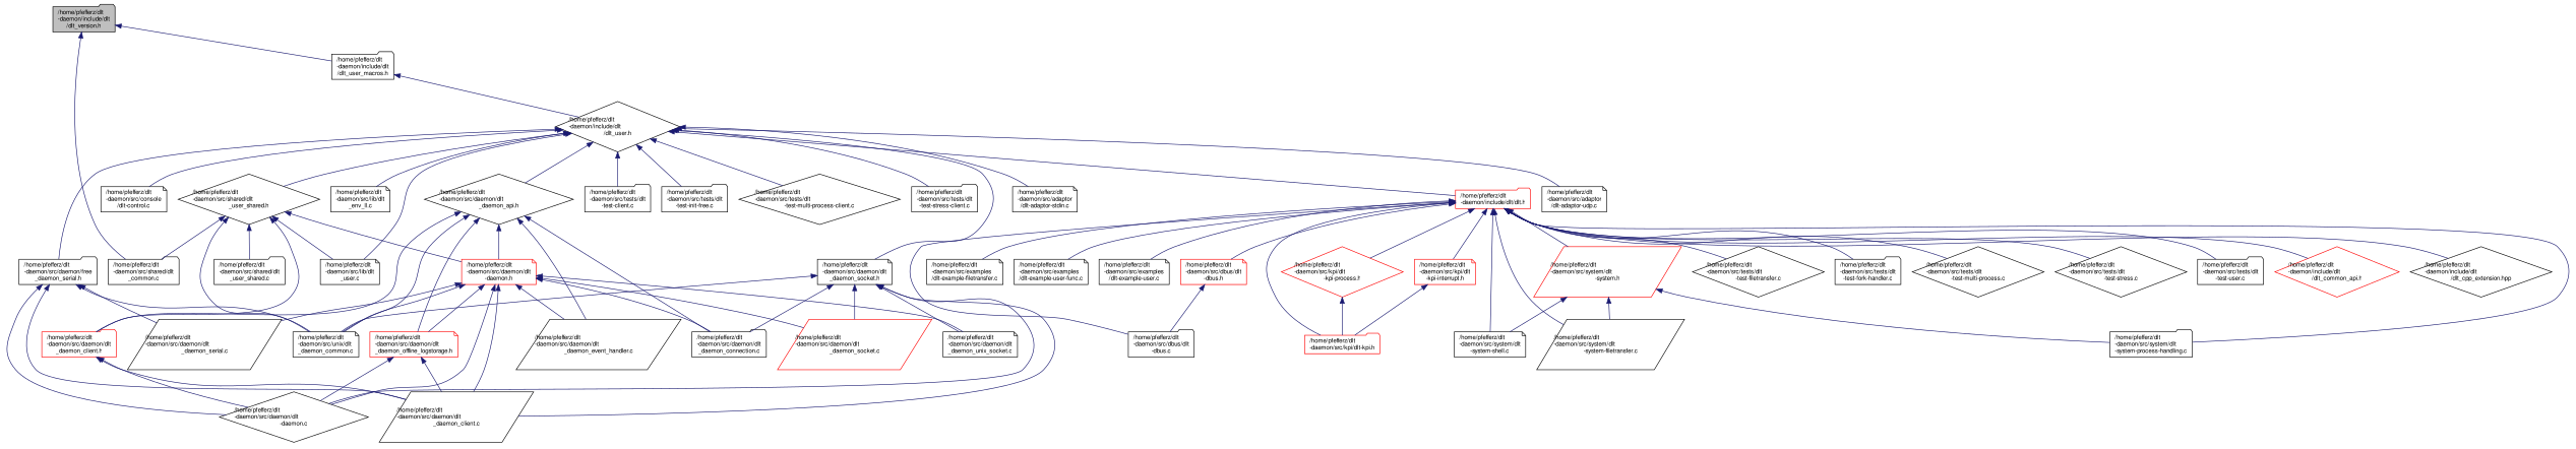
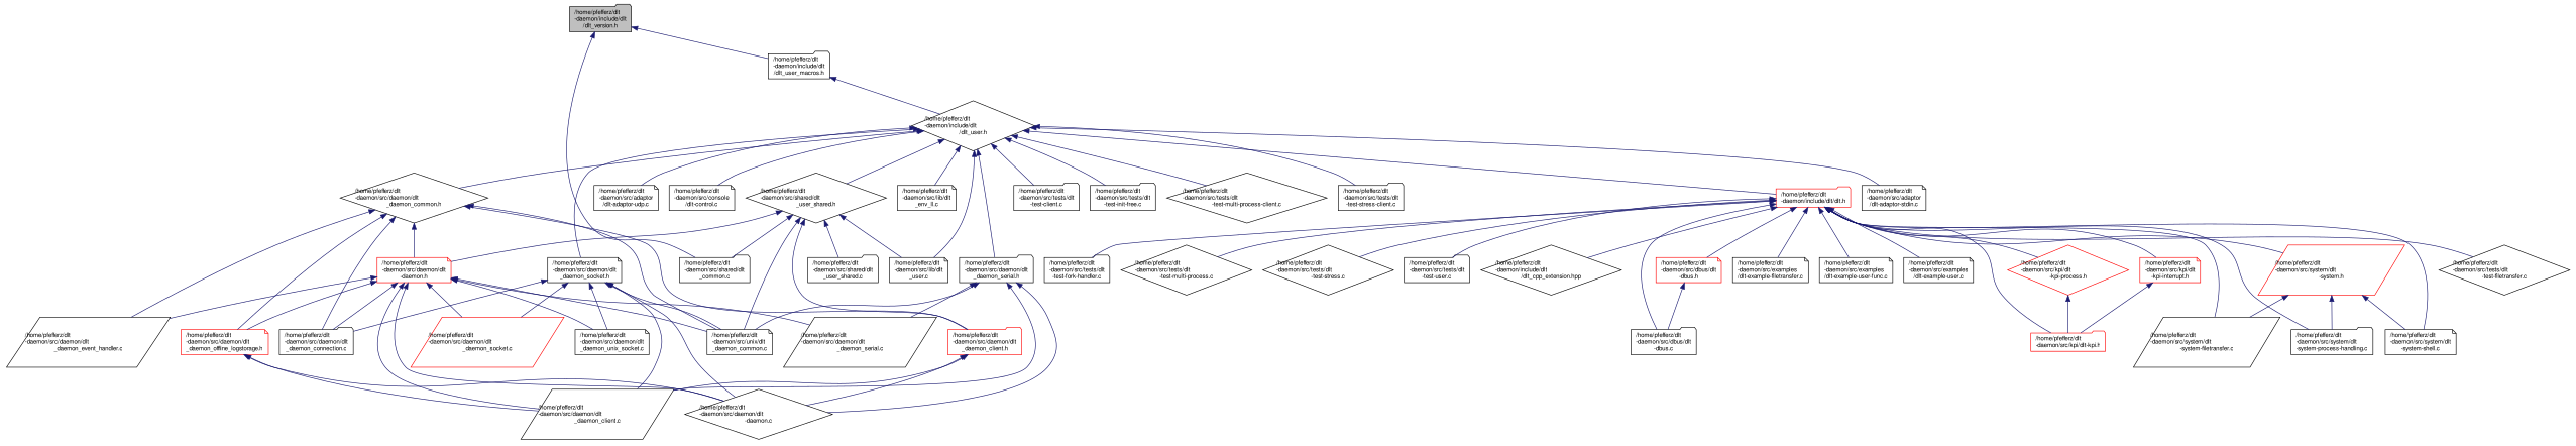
  digraph {
    node [color=black fillcolor=white fontname=FreeSans fontsize=10 shape=folder style=filled]
    edge [color=midnightblue dir=back fontname=FreeSans fontsize=10 labelfontname=FreeSans labelfontsize=10 style=solid]
    n1 [fillcolor=grey75 fontcolor=black height=0.2 label="/home/pfefferz/dlt\l-daemon/include/dlt\l/dlt_version.h" width=0.4]
    n2 [height=0.2 label="/home/pfefferz/dlt\l-daemon/src/shared/dlt\l_common.c" width=0.4]
    n3 [height=0.2 label="/home/pfefferz/dlt\l-daemon/include/dlt\l/dlt_user_macros.h" width=0.4]
    n4 [height=0.2 label="/home/pfefferz/dlt\l-daemon/include/dlt\l/dlt_user.h" shape=diamond width=0.4]
    n5 [height=0.2 label="/home/pfefferz/dlt\l-daemon/src/adaptor\l/dlt-adaptor-stdin.c" shape=note width=0.4]
    n6 [height=0.2 label="/home/pfefferz/dlt\l-daemon/src/adaptor\l/dlt-adaptor-udp.c" shape=note width=0.4]
    n7 [height=0.2 label="/home/pfefferz/dlt\l-daemon/src/console\l/dlt-control.c" shape=note width=0.4]
-   n8 [height=0.2 label="/home/pfefferz/dlt\l-daemon/src/daemon/dlt\l_daemon_api.h" shape=diamond width=0.4]
+   n8 [height=0.2 label="/home/pfefferz/dlt\l-daemon/src/daemon/dlt\l_daemon_common.h" shape=diamond width=0.4]
    n9 [height=0.2 label="/home/pfefferz/dlt\l-daemon/src/daemon/dlt\l_daemon_socket.h" shape=note width=0.4]
-   n10 [height=0.2 label="/home/pfefferz/dlt\l-daemon/src/daemon/free\l_daemon_serial.h" width=0.4]
+   n10 [height=0.2 label="/home/pfefferz/dlt\l-daemon/src/daemon/dlt\l_daemon_serial.h" width=0.4]
    n11 [height=0.2 label="/home/pfefferz/dlt\l-daemon/src/lib/dlt\l_env_ll.c" shape=note width=0.4]
    n12 [height=0.2 label="/home/pfefferz/dlt\l-daemon/src/lib/dlt\l_user.c" shape=note width=0.4]
    n13 [height=0.2 label="/home/pfefferz/dlt\l-daemon/src/shared/dlt\l_user_shared.h" shape=diamond width=0.4]
    n14 [height=0.2 label="/home/pfefferz/dlt\l-daemon/src/tests/dlt\l-test-client.c" width=0.4]
    n15 [height=0.2 label="/home/pfefferz/dlt\l-daemon/src/tests/dlt\l-test-init-free.c" width=0.4]
    n16 [height=0.2 label="/home/pfefferz/dlt\l-daemon/src/tests/dlt\l-test-multi-process-client.c" shape=diamond width=0.4]
    n17 [height=0.2 label="/home/pfefferz/dlt\l-daemon/src/tests/dlt\l-test-stress-client.c" width=0.4]
    n18 [color=red height=0.2 label="/home/pfefferz/dlt\l-daemon/include/dlt/dlt.h" width=0.4]
    n19 [color=red height=0.2 label="/home/pfefferz/dlt\l-daemon/src/daemon/dlt\l-daemon.h" shape=note width=0.4]
    n20 [color=red height=0.2 label="/home/pfefferz/dlt\l-daemon/src/daemon/dlt\l_daemon_offline_logstorage.h" shape=note width=0.4]
    n21 [height=0.2 label="/home/pfefferz/dlt\l-daemon/src/unix/dlt\l_daemon_common.c" shape=note width=0.4]
    n22 [height=0.2 label="/home/pfefferz/dlt\l-daemon/src/daemon/dlt\l_daemon_connection.c" width=0.4]
    n23 [height=0.2 label="/home/pfefferz/dlt\l-daemon/src/daemon/dlt\l_daemon_event_handler.c" shape=parallelogram width=0.4]
    n24 [color=red height=0.2 label="/home/pfefferz/dlt\l-daemon/src/daemon/dlt\l_daemon_client.h" width=0.4]
    n25 [height=0.2 label="/home/pfefferz/dlt\l-daemon/src/daemon/dlt\l-daemon.c" shape=diamond width=0.4]
    n26 [height=0.2 label="/home/pfefferz/dlt\l-daemon/src/daemon/dlt\l_daemon_client.c" shape=parallelogram width=0.4]
    n27 [color=red height=0.2 label="/home/pfefferz/dlt\l-daemon/src/daemon/dlt\l_daemon_socket.c" shape=parallelogram width=0.4]
    n28 [height=0.2 label="/home/pfefferz/dlt\l-daemon/src/daemon/dlt\l_daemon_unix_socket.c" shape=note width=0.4]
    n29 [height=0.2 label="/home/pfefferz/dlt\l-daemon/src/daemon/dlt\l_daemon_serial.c" shape=parallelogram width=0.4]
    n30 [height=0.2 label="/home/pfefferz/dlt\l-daemon/src/shared/dlt\l_user_shared.c" width=0.4]
    n31 [color=red height=0.2 label="/home/pfefferz/dlt\l-daemon/src/dbus/dlt\l-dbus.h" shape=note width=0.4]
    n32 [height=0.2 label="/home/pfefferz/dlt\l-daemon/src/dbus/dlt\l-dbus.c" width=0.4]
    n33 [height=0.2 label="/home/pfefferz/dlt\l-daemon/src/examples\l/dlt-example-filetransfer.c" shape=note width=0.4]
    n34 [height=0.2 label="/home/pfefferz/dlt\l-daemon/src/examples\l/dlt-example-user-func.c" shape=note width=0.4]
    n35 [height=0.2 label="/home/pfefferz/dlt\l-daemon/src/examples\l/dlt-example-user.c" shape=note width=0.4]
    n36 [color=red height=0.2 label="/home/pfefferz/dlt\l-daemon/src/kpi/dlt\l-kpi-interrupt.h" shape=note width=0.4]
    n37 [color=red height=0.2 label="/home/pfefferz/dlt\l-daemon/src/kpi/dlt-kpi.h" width=0.4]
    n38 [color=red height=0.2 label="/home/pfefferz/dlt\l-daemon/src/kpi/dlt\l-kpi-process.h" shape=diamond width=0.4]
    n39 [color=red height=0.2 label="/home/pfefferz/dlt\l-daemon/src/system/dlt\l-system.h" shape=parallelogram width=0.4]
    n40 [height=0.2 label="/home/pfefferz/dlt\l-daemon/src/system/dlt\l-system-filetransfer.c" shape=parallelogram width=0.4]
    n41 [height=0.2 label="/home/pfefferz/dlt\l-daemon/src/system/dlt\l-system-process-handling.c" width=0.4]
    n42 [height=0.2 label="/home/pfefferz/dlt\l-daemon/src/system/dlt\l-system-shell.c" shape=note width=0.4]
    n43 [height=0.2 label="/home/pfefferz/dlt\l-daemon/src/tests/dlt\l-test-filetransfer.c" shape=diamond width=0.4]
    n44 [height=0.2 label="/home/pfefferz/dlt\l-daemon/src/tests/dlt\l-test-fork-handler.c" width=0.4]
    n45 [height=0.2 label="/home/pfefferz/dlt\l-daemon/src/tests/dlt\l-test-multi-process.c" shape=diamond width=0.4]
    n46 [height=0.2 label="/home/pfefferz/dlt\l-daemon/src/tests/dlt\l-test-stress.c" shape=diamond width=0.4]
    n47 [height=0.2 label="/home/pfefferz/dlt\l-daemon/src/tests/dlt\l-test-user.c" width=0.4]
-   n48 [color=red height=0.2 label="/home/pfefferz/dlt\l-daemon/include/dlt\l/dlt_common_api.h" shape=diamond width=0.4]
    n49 [height=0.2 label="/home/pfefferz/dlt\l-daemon/include/dlt\l/dlt_cpp_extension.hpp" shape=diamond width=0.4]
    n1 -> n2
    n1 -> n3
    n3 -> n4
    n4 -> n5
    n4 -> n6
    n4 -> n7
    n4 -> n8
    n4 -> n9
    n4 -> n10
    n4 -> n11
    n4 -> n12
    n4 -> n13
    n4 -> n14
    n4 -> n15
    n4 -> n16
    n4 -> n17
    n4 -> n18
    n8 -> n19
    n8 -> n20
    n8 -> n21
    n8 -> n22
    n8 -> n23
    n8 -> n24
    n9 -> n21
    n9 -> n22
    n9 -> n25
    n9 -> n26
    n9 -> n27
    n9 -> n28
    n10 -> n21
    n10 -> n25
    n10 -> n26
    n10 -> n29
    n13 -> n2
    n13 -> n12
    n13 -> n19
    n13 -> n21
    n13 -> n24
    n13 -> n30
    n18 -> n31
    n18 -> n32
    n18 -> n33
    n18 -> n34
    n18 -> n35
    n18 -> n36
    n18 -> n37
    n18 -> n38
    n18 -> n39
    n18 -> n40
    n18 -> n41
    n18 -> n42
    n18 -> n43
    n18 -> n44
    n18 -> n45
    n18 -> n46
    n18 -> n47
-   n18 -> n48
    n18 -> n49
    n19 -> n20
    n19 -> n21
    n19 -> n22
    n19 -> n23
    n19 -> n25
    n19 -> n26
    n19 -> n27
    n19 -> n28
    n19 -> n29
    n20 -> n25
    n20 -> n26
    n24 -> n25
    n24 -> n26
    n31 -> n32
    n36 -> n37
    n38 -> n37
    n39 -> n40
    n39 -> n41
    n39 -> n42
  }
